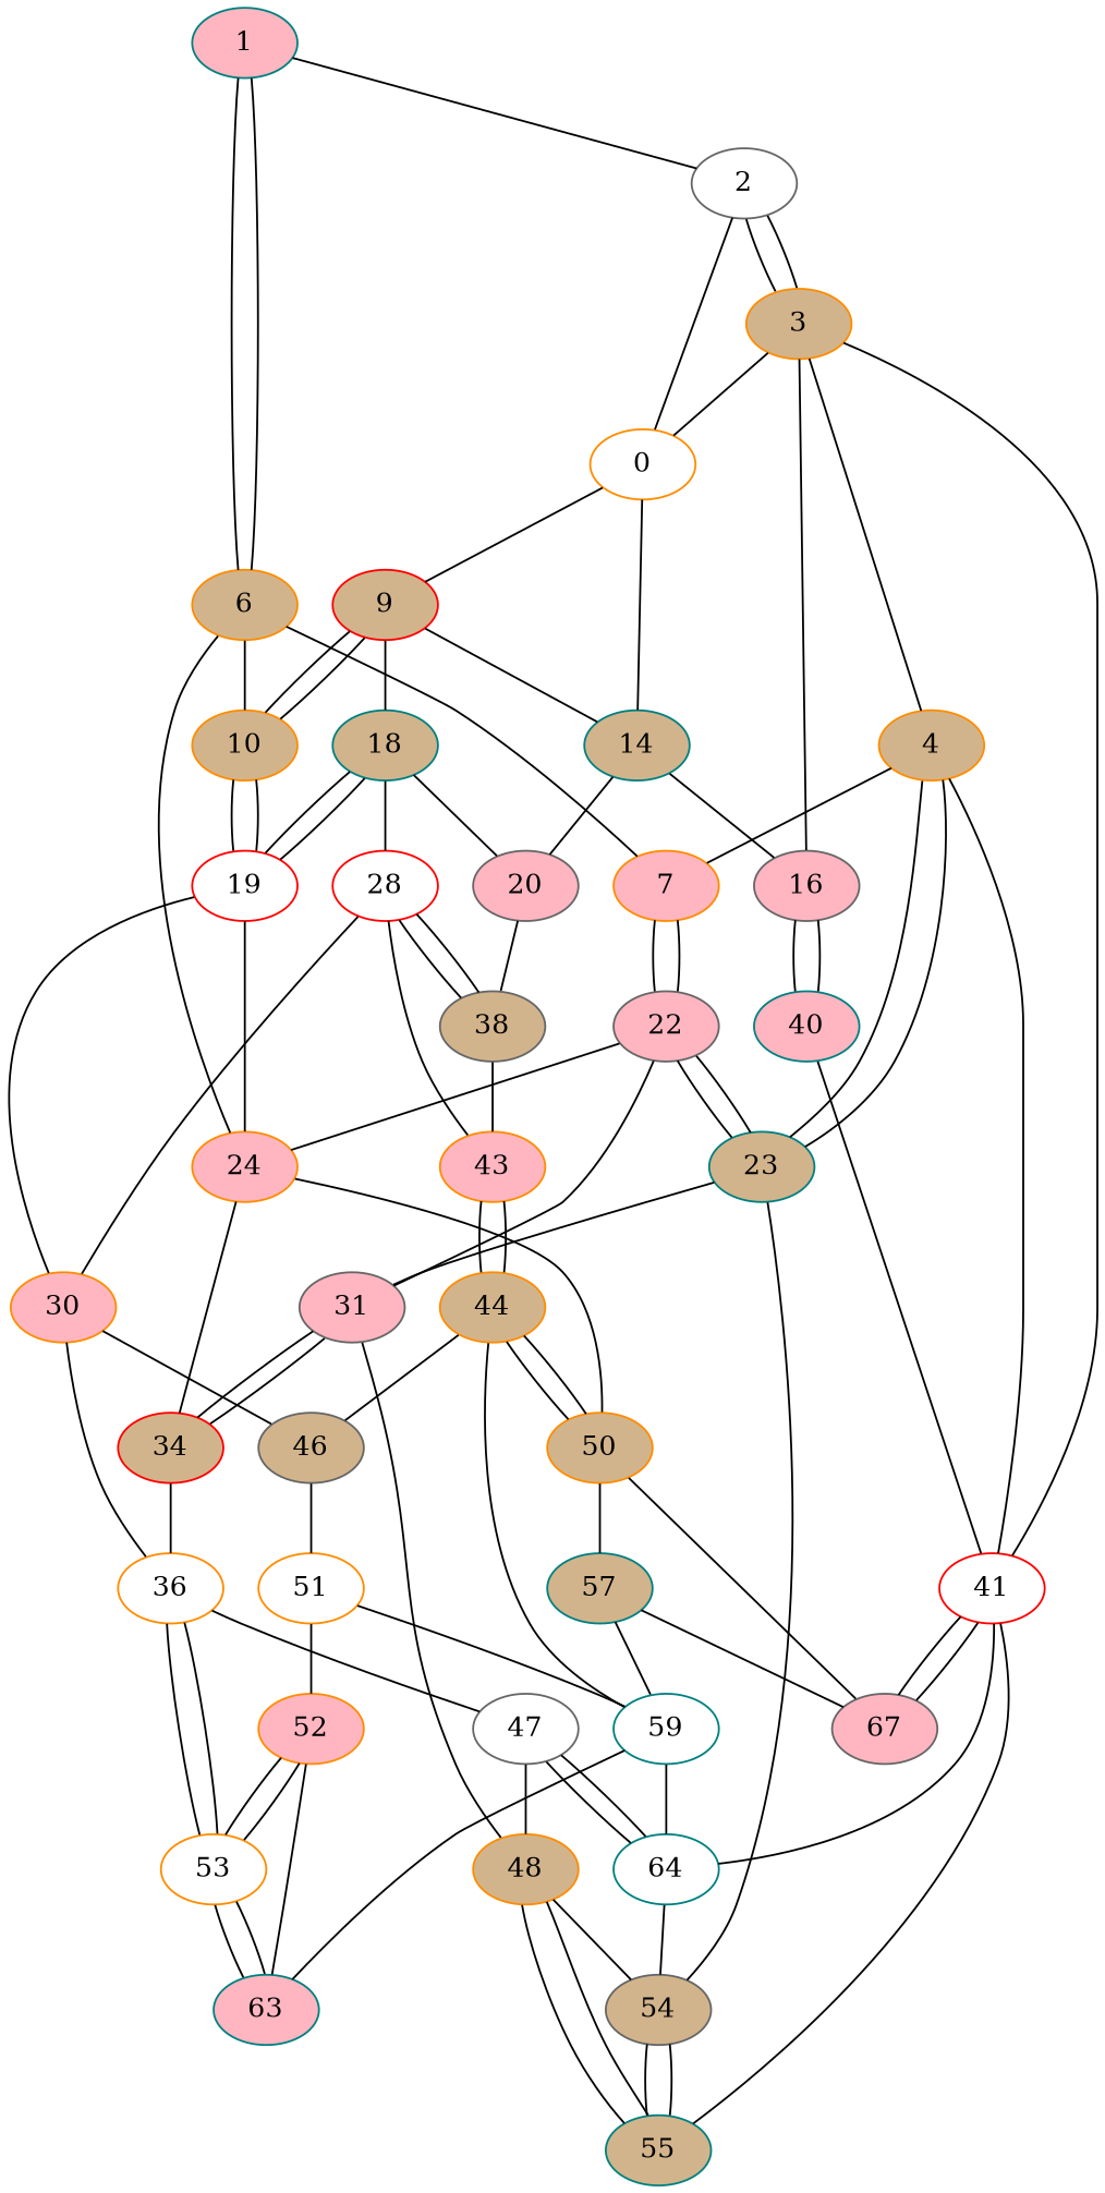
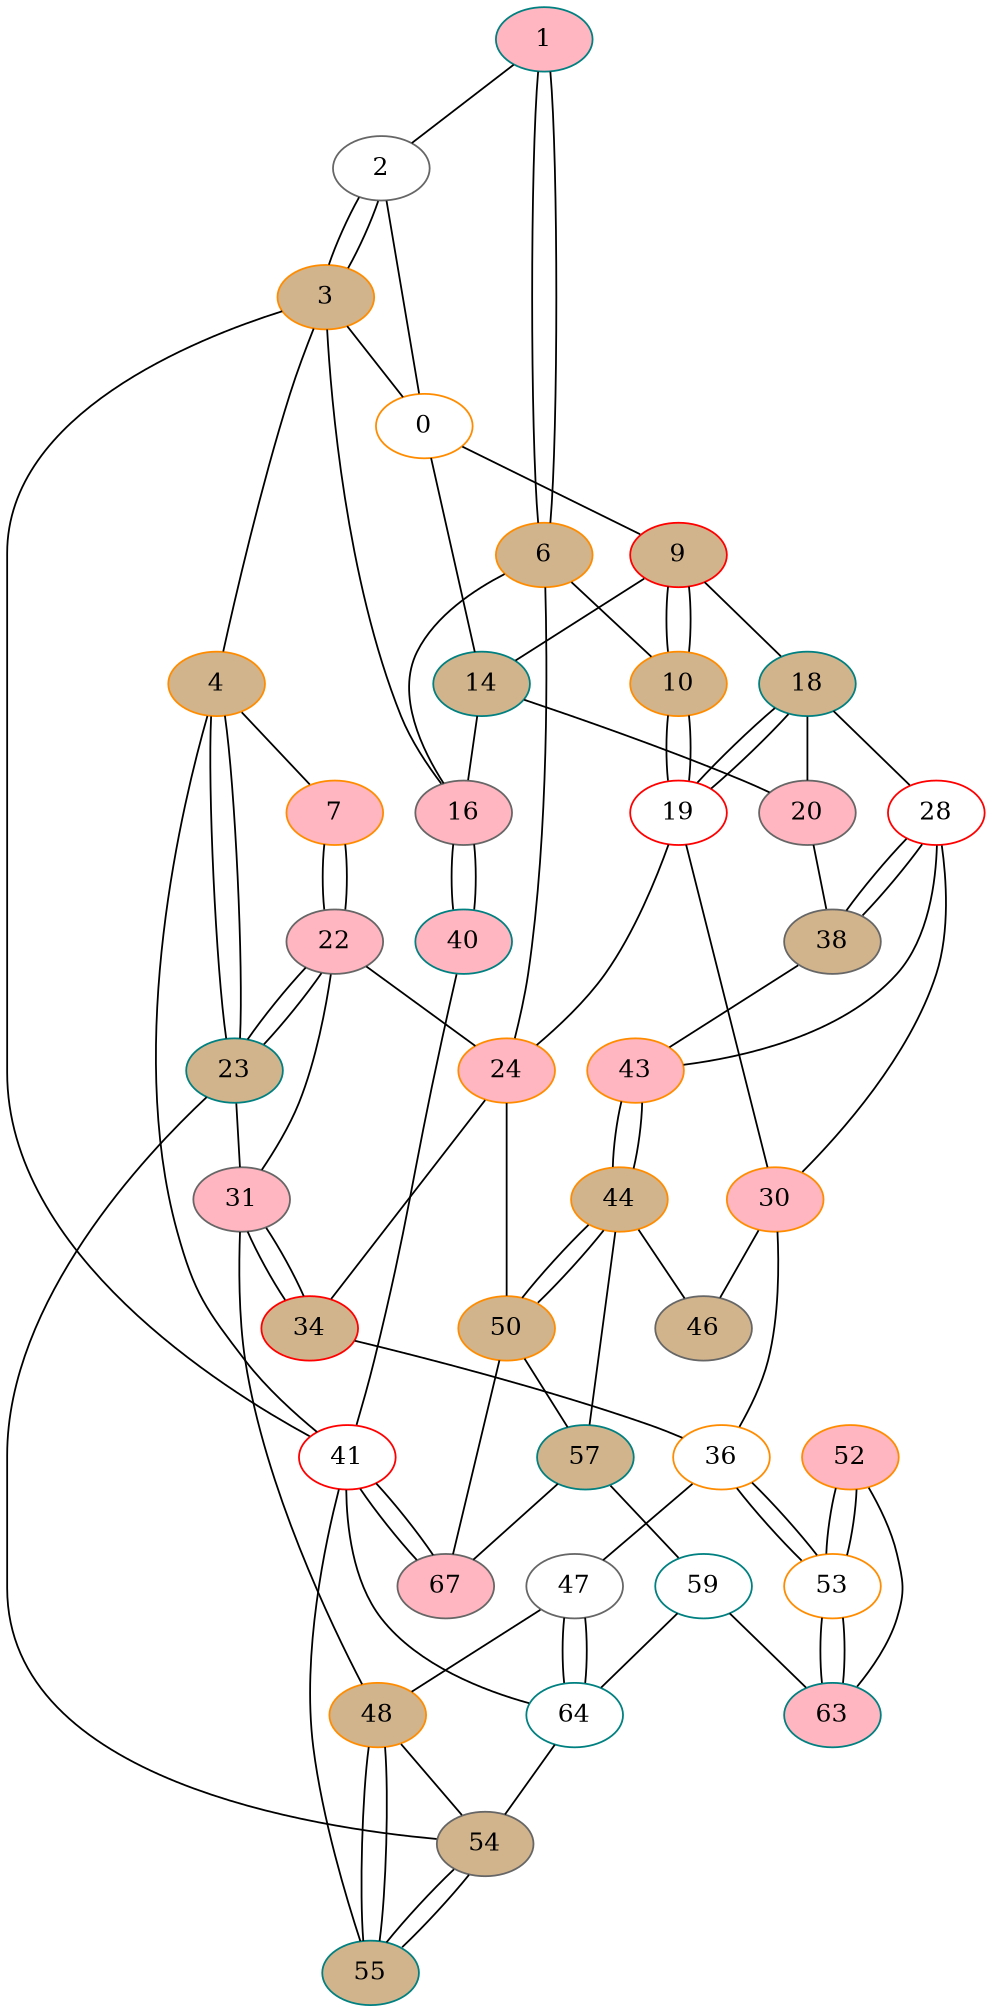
  graph {
    node [color=darkorange fillcolor=tan style=filled]
    1 [color=teal fillcolor=lightpink]
    2 [color=gray40 fillcolor=white]
    6 [super="+11"]
    3 [super="+13"]
    n5 [fillcolor=white label=0 super="+12"]
    7 [fillcolor=lightpink]
    10
    24 [fillcolor=lightpink super="+25"]
    4 [super="+5"]
    16 [color=gray40 fillcolor=lightpink]
    41 [color=red fillcolor=white super="+56"]
    9 [color=red super="+15"]
    14 [color=teal super="+17"]
    23 [color=teal super="+33"]
    40 [color=teal fillcolor=lightpink super="+42"]
    55 [color=teal]
    64 [color=teal fillcolor=white super="+66"]
    67 [color=gray40 fillcolor=lightpink super="+68"]
    22 [color=gray40 fillcolor=lightpink super="+26"]
    31 [color=gray40 fillcolor=lightpink super="+32"]
    54 [color=gray40]
    19 [color=red fillcolor=white super="+27"]
    34 [color=red]
    50 [super="+62"]
    18 [color=teal super="+21"]
    20 [color=gray40 fillcolor=lightpink]
    28 [color=red fillcolor=white super="+29"]
    30 [fillcolor=lightpink super="+35"]
    38 [color=gray40 super="+39"]
    43 [fillcolor=lightpink]
    36 [fillcolor=white super="+37"]
    46 [color=gray40]
    48 [super="+49"]
    44 [super="+45"]
    47 [color=gray40 fillcolor=white]
    53 [fillcolor=white]
-   51 [fillcolor=white super="+60"]
    63 [color=teal fillcolor=lightpink]
    57 [color=teal super="+58"]
    59 [color=teal fillcolor=white super="+65"]
    52 [fillcolor=lightpink super="+61"]
    1 -- 2
    1 -- 6
    1 -- 6
    2 -- 3
    2 -- 3
    2 -- n5
-   6 -- 7
+   6 -- 16
    6 -- 10
    6 -- 24
    3 -- n5
    3 -- 4
    3 -- 16
    3 -- 41
    n5 -- 9
    n5 -- 14
    7 -- 22
    7 -- 22
    10 -- 19
    10 -- 19
    24 -- 34
    24 -- 50
    4 -- 7
    4 -- 41
    4 -- 23
    4 -- 23
    16 -- 40
    16 -- 40
    41 -- 55
    41 -- 64
    41 -- 67
    41 -- 67
    9 -- 10
    9 -- 10
    9 -- 14
    9 -- 18
    14 -- 16
    14 -- 20
    23 -- 31
    23 -- 54
    40 -- 41
    64 -- 54
    22 -- 24
    22 -- 23
    22 -- 23
    22 -- 31
    31 -- 34
    31 -- 34
    31 -- 48
    54 -- 55
    54 -- 55
    19 -- 24
    19 -- 30
    34 -- 36
    50 -- 67
    50 -- 57
    18 -- 19
    18 -- 19
    18 -- 20
    18 -- 28
    20 -- 38
    28 -- 30
    28 -- 38
    28 -- 38
    28 -- 43
    30 -- 36
    30 -- 46
    38 -- 43
    43 -- 44
    43 -- 44
    36 -- 47
    36 -- 53
    36 -- 53
-   46 -- 51
    48 -- 55
    48 -- 55
    48 -- 54
    44 -- 50
    44 -- 50
    44 -- 46
-   44 -- 59
+   44 -- 57
    47 -- 64
    47 -- 64
    47 -- 48
    53 -- 63
    53 -- 63
-   51 -- 59
-   51 -- 52 [weight=2]
    57 -- 67
    57 -- 59
    59 -- 64
    59 -- 63
    52 -- 53
    52 -- 53
    52 -- 63
  }
